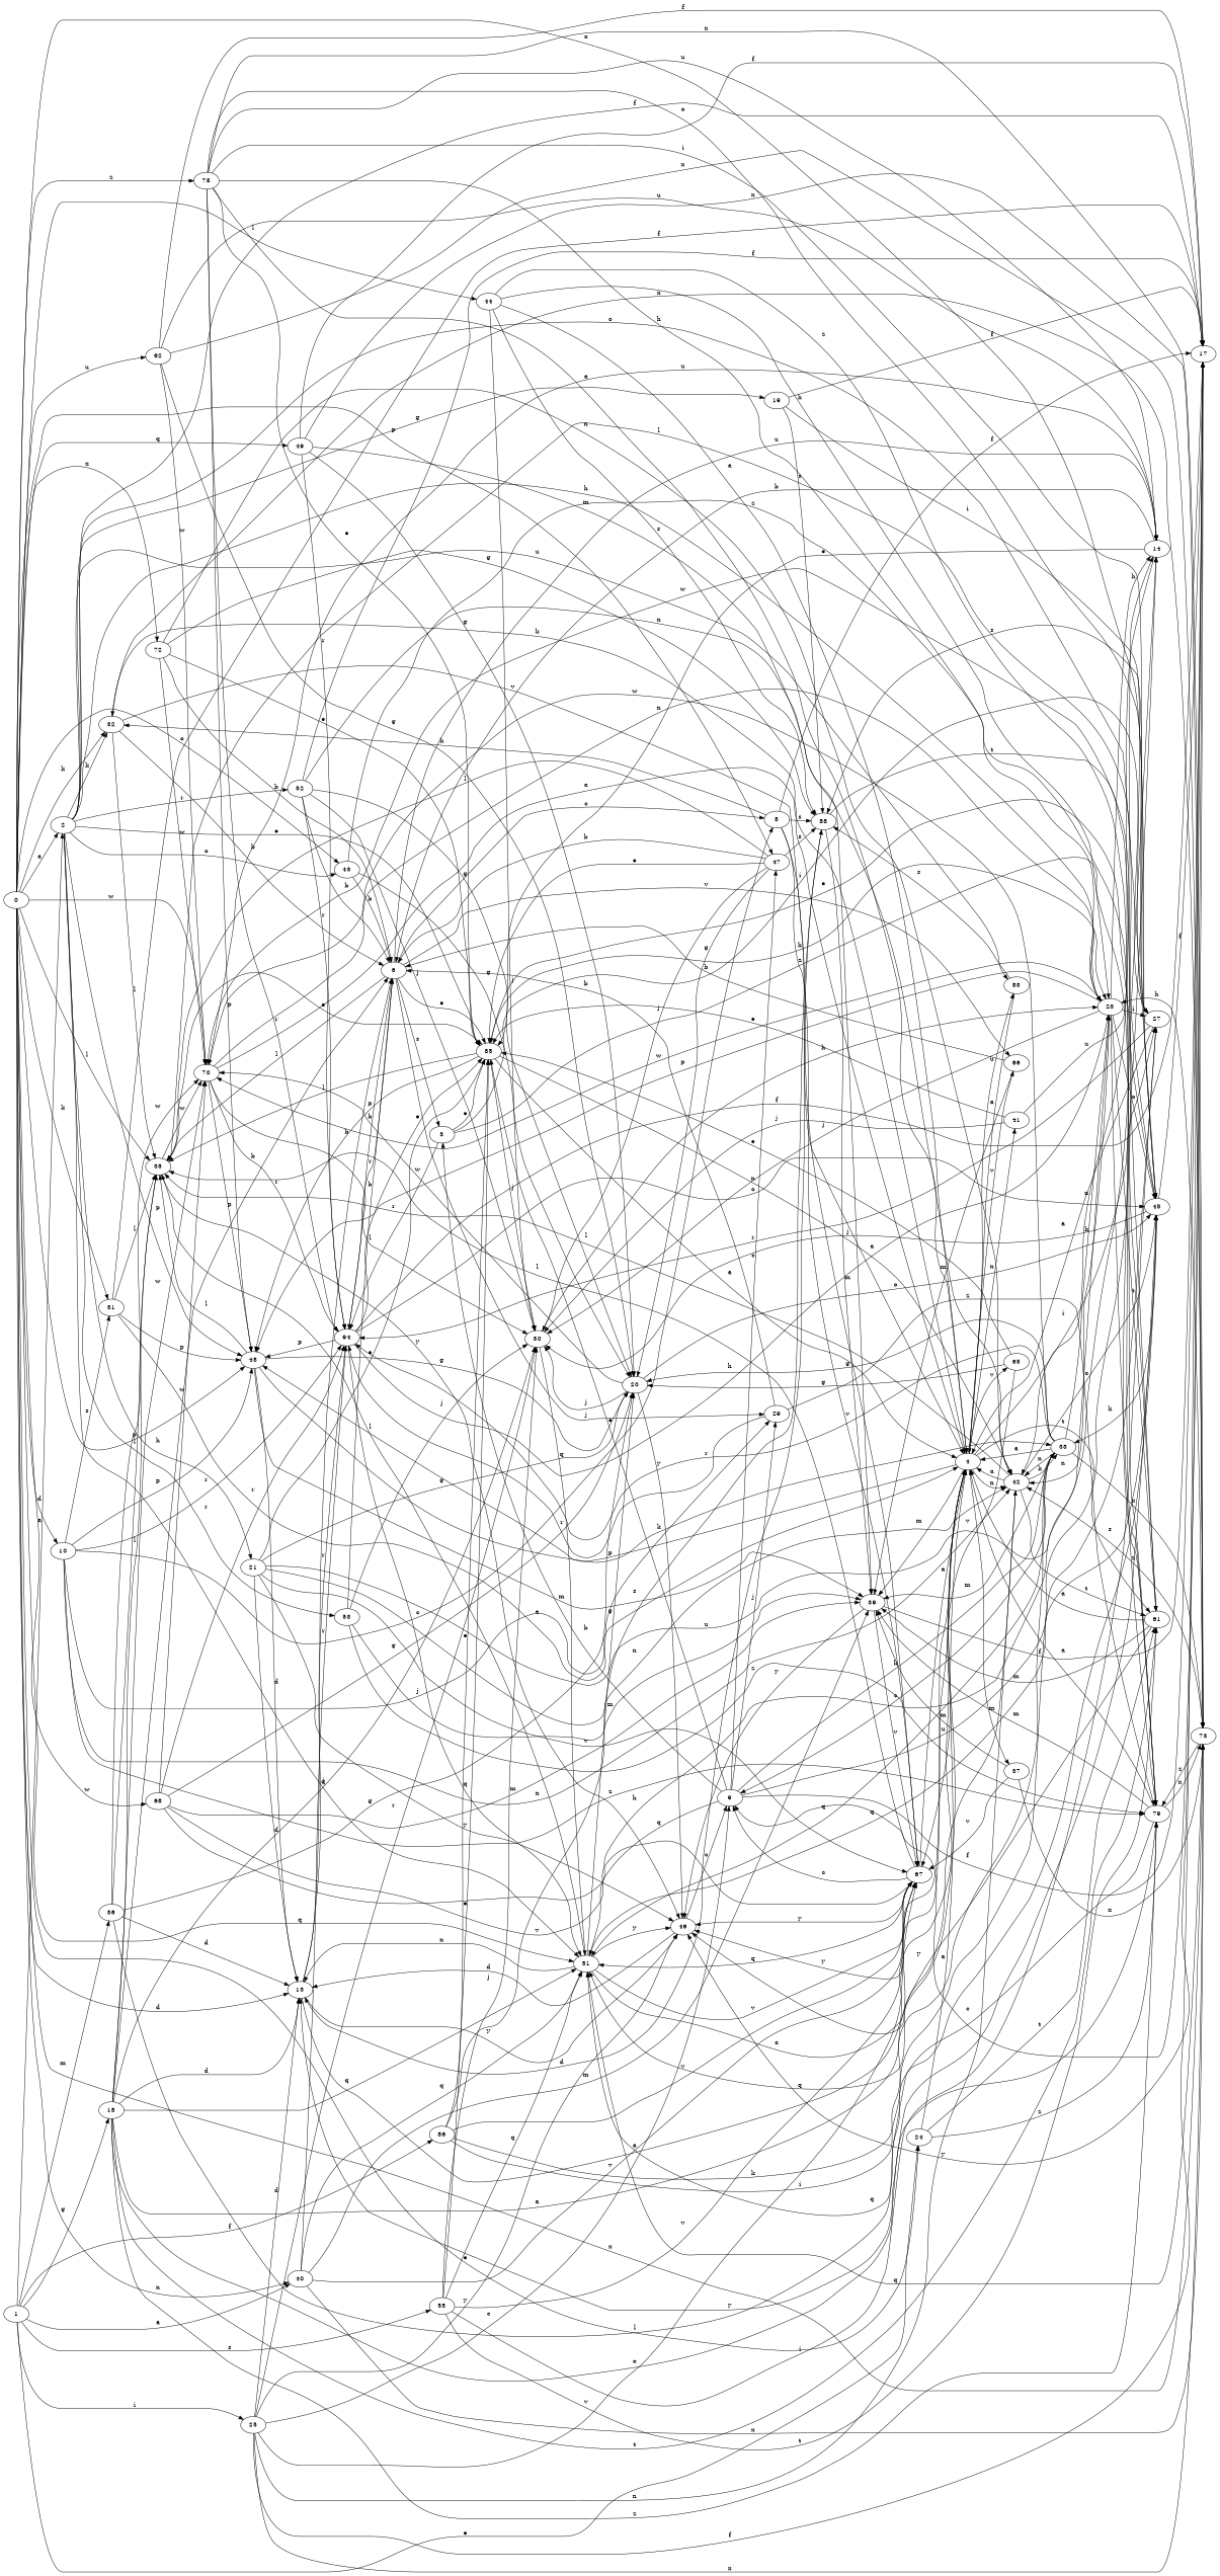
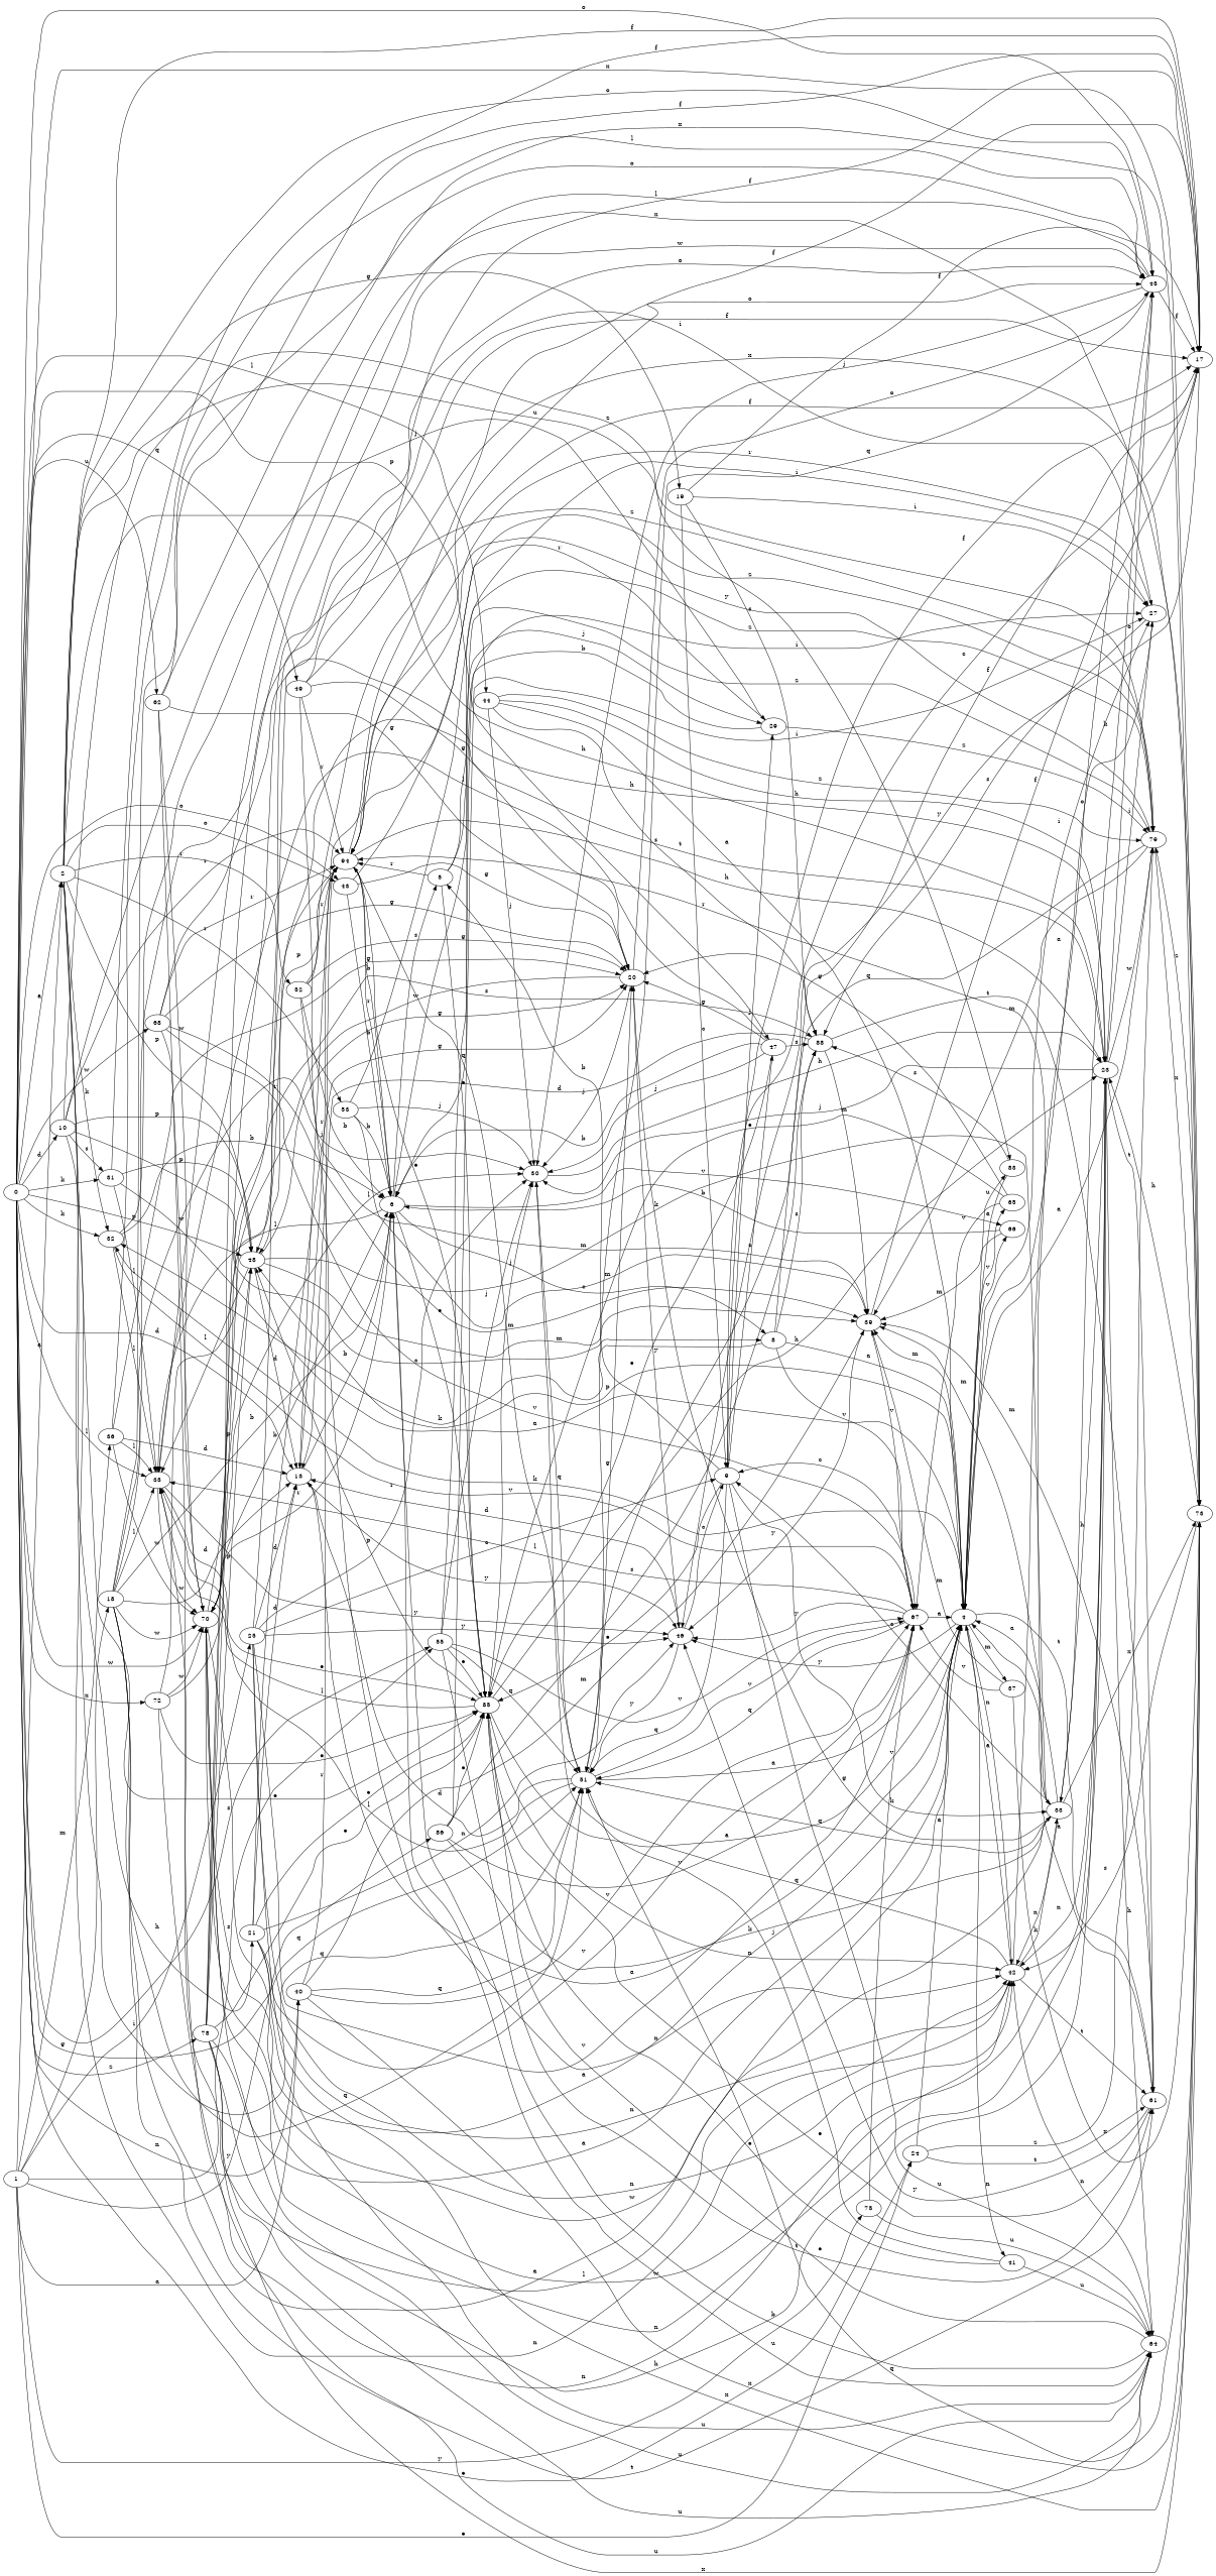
  strict digraph {
    rankdir=LR
    0
    2
    10
    13
    n5 [label=24]
    31
    32
    n8 [label=44]
    35
    40
    43
    47
    48
    49
    51
    55
    62
    68
    70
    72
    73
    78
    45
    n24 [label=85]
    17
    19
    21
    23
    52
    53
    n31 [label=83]
    42
    n33 [label=94]
    79
    8
    29
    4
    n38 [label=46]
    6
    61
    67
    n42 [label=88]
    30
    39
    20
    33
    27
-   64 [label=14]
+   64
    1
    n50 [label=86]
    18
    25
    36
+   75
    9
    37
    41
    65
    66
    5
    0 -> 2 [label=a]
    0 -> 10 [label=d]
    0 -> 13 [label=d]
    0 -> n5 [label=e]
    0 -> 31 [label=k]
    0 -> 32 [label=k]
    0 -> n8 [label=l]
    0 -> 35 [label=l]
    0 -> 40 [label=n]
    0 -> 43 [label=o]
    0 -> 47 [label=p]
    0 -> 48 [label=p]
    0 -> 49 [label=q]
    0 -> 51 [label=q]
+   0 -> 55 [label=s]
    0 -> 62 [label=u]
    0 -> 68 [label=w]
    0 -> 70 [label=w]
    0 -> 72 [label=x]
    0 -> 73 [label=x]
    0 -> 78 [label=z]
    0 -> 45 [label=o]
    2 -> 32 [label=k]
    2 -> 43 [label=o]
    2 -> 48 [label=p]
    2 -> 51 [label=q]
    2 -> 45 [label=o]
    2 -> n24 [label=e]
    2 -> 17 [label=f]
    2 -> 19 [label=g]
    2 -> 21 [label=h]
    2 -> 23 [label=h]
    2 -> 52 [label=r]
    2 -> 53 [label=r]
    2 -> n31 [label=u]
    10 -> 31 [label=s]
    10 -> 48 [label=p]
    10 -> 42 [label=n]
    10 -> n33 [label=r]
    10 -> 79 [label=z]
    10 -> 8 [label=c]
    10 -> 29 [label=j]
    13 -> n33 [label=r]
    13 -> 4 [label=a]
    13 -> n38 [label=y]
    13 -> 6 [label=b]
    n5 -> 79 [label=z]
    n5 -> 4 [label=a]
    n5 -> 61 [label=t]
    31 -> 35 [label=l]
    31 -> 48 [label=p]
    31 -> 17 [label=f]
    31 -> 4 [label=a]
    32 -> 35 [label=l]
    32 -> 73 [label=x]
    32 -> 6 [label=b]
    32 -> 67 [label=v]
    n8 -> 23 [label=h]
    n8 -> 79 [label=z]
    n8 -> 4 [label=a]
    n8 -> n42 [label=s]
    n8 -> 30 [label=j]
    35 -> 70 [label=w]
    35 -> n24 [label=e]
    35 -> n38 [label=y]
    40 -> 51 [label=q]
    40 -> 73 [label=x]
    40 -> n33 [label=r]
    40 -> 67 [label=v]
    40 -> 39 [label=m]
    43 -> 79 [label=z]
    43 -> 6 [label=b]
    43 -> 20 [label=g]
    47 -> 35 [label=l]
    47 -> n24 [label=e]
    47 -> 6 [label=b]
    47 -> n42 [label=s]
    47 -> 30 [label=j]
    47 -> 20 [label=g]
    48 -> 13 [label=d]
    48 -> 35 [label=l]
    48 -> 39 [label=m]
    48 -> 20 [label=g]
    48 -> 33 [label=k]
    49 -> 73 [label=x]
    49 -> 17 [label=f]
    49 -> n33 [label=r]
    49 -> 39 [label=m]
    49 -> 20 [label=g]
-   51 -> 13 [label=n]
+   51 -> 13 [label=d]
    51 -> 35 [label=l]
    51 -> 4 [label=a]
-   51 -> n38 [label=y]
+   n38 -> 51 [label=y]
    51 -> 67 [label=v]
    51 -> 20 [label=g]
    55 -> 51 [label=q]
    55 -> n24 [label=e]
    55 -> 61 [label=t]
    55 -> 67 [label=v]
    55 -> 30 [label=j]
    55 -> 27 [label=i]
    62 -> 70 [label=w]
    62 -> 73 [label=x]
    62 -> 17 [label=f]
    62 -> 20 [label=g]
    62 -> 64 [label=u]
    68 -> 70 [label=w]
    68 -> 23 [label=h]
    68 -> n33 [label=r]
    68 -> 67 [label=v]
    68 -> 39 [label=m]
    68 -> 20 [label=g]
    70 -> 48 [label=p]
    70 -> 23 [label=n]
-   70 -> n33 [label=r]
+   70 -> 6 [label=r]
    70 -> 4 [label=a]
    70 -> 30 [label=l]
    70 -> 64 [label=u]
    72 -> 70 [label=w]
    72 -> n24 [label=e]
    72 -> 42 [label=n]
    72 -> 6 [label=b]
-   72 -> n42 [label=g]
+   72 -> n42 [label=s]
    73 -> 51 [label=q]
    73 -> 23 [label=h]
    73 -> 42 [label=s]
    73 -> 79 [label=z]
    78 -> 48 [label=p]
    78 -> 73 [label=x]
    78 -> 45 [label=o]
    78 -> n24 [label=e]
    78 -> 23 [label=h]
    78 -> n33 [label=r]
    78 -> 4 [label=a]
    78 -> 27 [label=i]
    78 -> 64 [label=u]
    45 -> 35 [label=l]
    45 -> 51 [label=q]
    45 -> 70 [label=w]
    45 -> 17 [label=f]
    45 -> 30 [label=j]
    45 -> 33 [label=k]
    n24 -> 35 [label=l]
    n24 -> 48 [label=p]
    n24 -> 23 [label=h]
    n24 -> 42 [label=n]
    n24 -> 4 [label=a]
    n24 -> 30 [label=j]
    17 -> n38 [label=y]
    17 -> 9 [label=c]
    19 -> 17 [label=f]
    19 -> n42 [label=s]
    19 -> 27 [label=i]
+   19 -> 9 [label=c]
    21 -> 13 [label=d]
    21 -> n24 [label=e]
    21 -> 42 [label=n]
-   21 -> n38 [label=y]
+   21 -> n38 [label=n]
    21 -> 67 [label=v]
    21 -> 20 [label=g]
    21 -> 64 [label=u]
-   23 -> 48 [label=p]
+   23 -> 48 [label=t]
    23 -> 70 [label=w]
    23 -> 45 [label=o]
    23 -> 42 [label=n]
-   23 -> 79 [label=z]
+   23 -> 79 [label=w]
    23 -> 61 [label=t]
    23 -> 30 [label=j]
    23 -> 27 [label=i]
    23 -> 64 [label=h]
    52 -> 17 [label=f]
    52 -> 42 [label=n]
    52 -> n33 [label=r]
    52 -> 6 [label=b]
-   52 -> 30 [label=j]
    52 -> 20 [label=g]
    53 -> 79 [label=z]
    53 -> 6 [label=b]
    53 -> 30 [label=j]
    53 -> 39 [label=m]
    n31 -> 4 [label=a]
    n31 -> n42 [label=s]
    42 -> 35 [label=l]
    42 -> 51 [label=q]
    42 -> 45 [label=o]
    42 -> 4 [label=a]
    42 -> 61 [label=t]
    42 -> 33 [label=k]
    n33 -> 48 [label=p]
    n33 -> 51 [label=q]
    n33 -> 45 [label=o]
    n33 -> n24 [label=e]
    n33 -> 17 [label=f]
    n33 -> 23 [label=h]
    n33 -> 6 [label=b]
    79 -> 13 [label=y]
    79 -> 51 [label=q]
    79 -> 73 [label=x]
    79 -> 4 [label=a]
    79 -> 39 [label=m]
    8 -> 32 [label=k]
    8 -> 17 [label=f]
    8 -> 4 [label=a]
    8 -> 67 [label=v]
    8 -> n42 [label=s]
    29 -> n33 [label=r]
    29 -> 79 [label=z]
    29 -> 6 [label=b]
    4 -> 32 [label=k]
    4 -> 48 [label=p]
    4 -> n31 [label=u]
    4 -> 42 [label=n]
    4 -> n38 [label=y]
    4 -> 61 [label=t]
    4 -> 39 [label=m]
    4 -> 27 [label=i]
    4 -> 37 [label=m]
    4 -> 41 [label=n]
    4 -> 65 [label=v]
    4 -> 66 [label=v]
    n38 -> 13 [label=d]
    n38 -> 9 [label=c]
    6 -> 35 [label=l]
    6 -> n24 [label=e]
    6 -> n33 [label=r]
    6 -> 8 [label=c]
    6 -> 29 [label=j]
    6 -> 64 [label=u]
    6 -> 66 [label=v]
    6 -> 5 [label=s]
    61 -> n24 [label=e]
    61 -> 4 [label=a]
    61 -> n38 [label=y]
    61 -> 39 [label=m]
    67 -> 35 [label=l]
    67 -> 51 [label=q]
    67 -> 4 [label=a]
    67 -> n38 [label=y]
    67 -> 9 [label=c]
    n42 -> 13 [label=d]
    n42 -> 61 [label=t]
    n42 -> 39 [label=m]
    30 -> 51 [label=q]
    30 -> 23 [label=h]
    39 -> 17 [label=f]
    39 -> n38 [label=y]
    39 -> 67 [label=v]
    20 -> 70 [label=w]
    20 -> 45 [label=o]
    20 -> n38 [label=y]
    20 -> 30 [label=j]
    33 -> 51 [label=q]
    33 -> 70 [label=w]
    33 -> 73 [label=x]
    33 -> 23 [label=h]
    33 -> 42 [label=n]
    33 -> n33 [label=r]
    33 -> 4 [label=a]
    33 -> 39 [label=m]
    33 -> 20 [label=g]
    33 -> 9 [label=c]
    27 -> n33 [label=r]
    27 -> 4 [label=a]
    27 -> n42 [label=s]
    64 -> n24 [label=e]
    64 -> 42 [label=n]
    64 -> 6 [label=b]
    1 -> 2 [label=a]
    1 -> n5 [label=e]
    1 -> 40 [label=a]
    1 -> 55 [label=s]
-   1 -> n50 [label=f]
+   1 -> n50 [label=y]
    1 -> 18 [label=g]
    1 -> 25 [label=i]
    1 -> 36 [label=m]
+   1 -> 75 [label=y]
    n50 -> n24 [label=e]
    n50 -> 67 [label=v]
    n50 -> n42 [label=s]
    n50 -> 33 [label=k]
    n50 -> 27 [label=i]
    18 -> 13 [label=d]
    18 -> 35 [label=l]
    18 -> 51 [label=q]
    18 -> 70 [label=w]
    18 -> 45 [label=o]
    18 -> 79 [label=z]
    18 -> 4 [label=a]
    18 -> 6 [label=b]
    18 -> 61 [label=t]
    18 -> 30 [label=j]
    25 -> 13 [label=d]
    25 -> 73 [label=x]
    25 -> 17 [label=f]
    25 -> 42 [label=n]
    25 -> n38 [label=y]
    25 -> 67 [label=v]
    25 -> 30 [label=r]
    25 -> 9 [label=c]
    36 -> 13 [label=d]
    36 -> 35 [label=l]
    36 -> 70 [label=w]
    36 -> 45 [label=l]
    36 -> 20 [label=g]
+   75 -> 67 [label=v]
+   75 -> 64 [label=u]
    9 -> 47 [label=c]
    9 -> 51 [label=q]
    9 -> n24 [label=e]
    9 -> 17 [label=f]
    9 -> 29 [label=j]
    9 -> 33 [label=k]
    9 -> 64 [label=u]
    9 -> 5 [label=b]
    37 -> 73 [label=x]
    37 -> 67 [label=v]
    37 -> 39 [label=m]
    41 -> n24 [label=e]
    41 -> 30 [label=j]
    41 -> 64 [label=u]
    65 -> n24 [label=e]
    65 -> 67 [label=v]
    65 -> 20 [label=g]
    66 -> 6 [label=b]
    66 -> 39 [label=m]
    5 -> n24 [label=e]
    5 -> n33 [label=r]
    5 -> 79 [label=z]
    5 -> 27 [label=i]
  }
